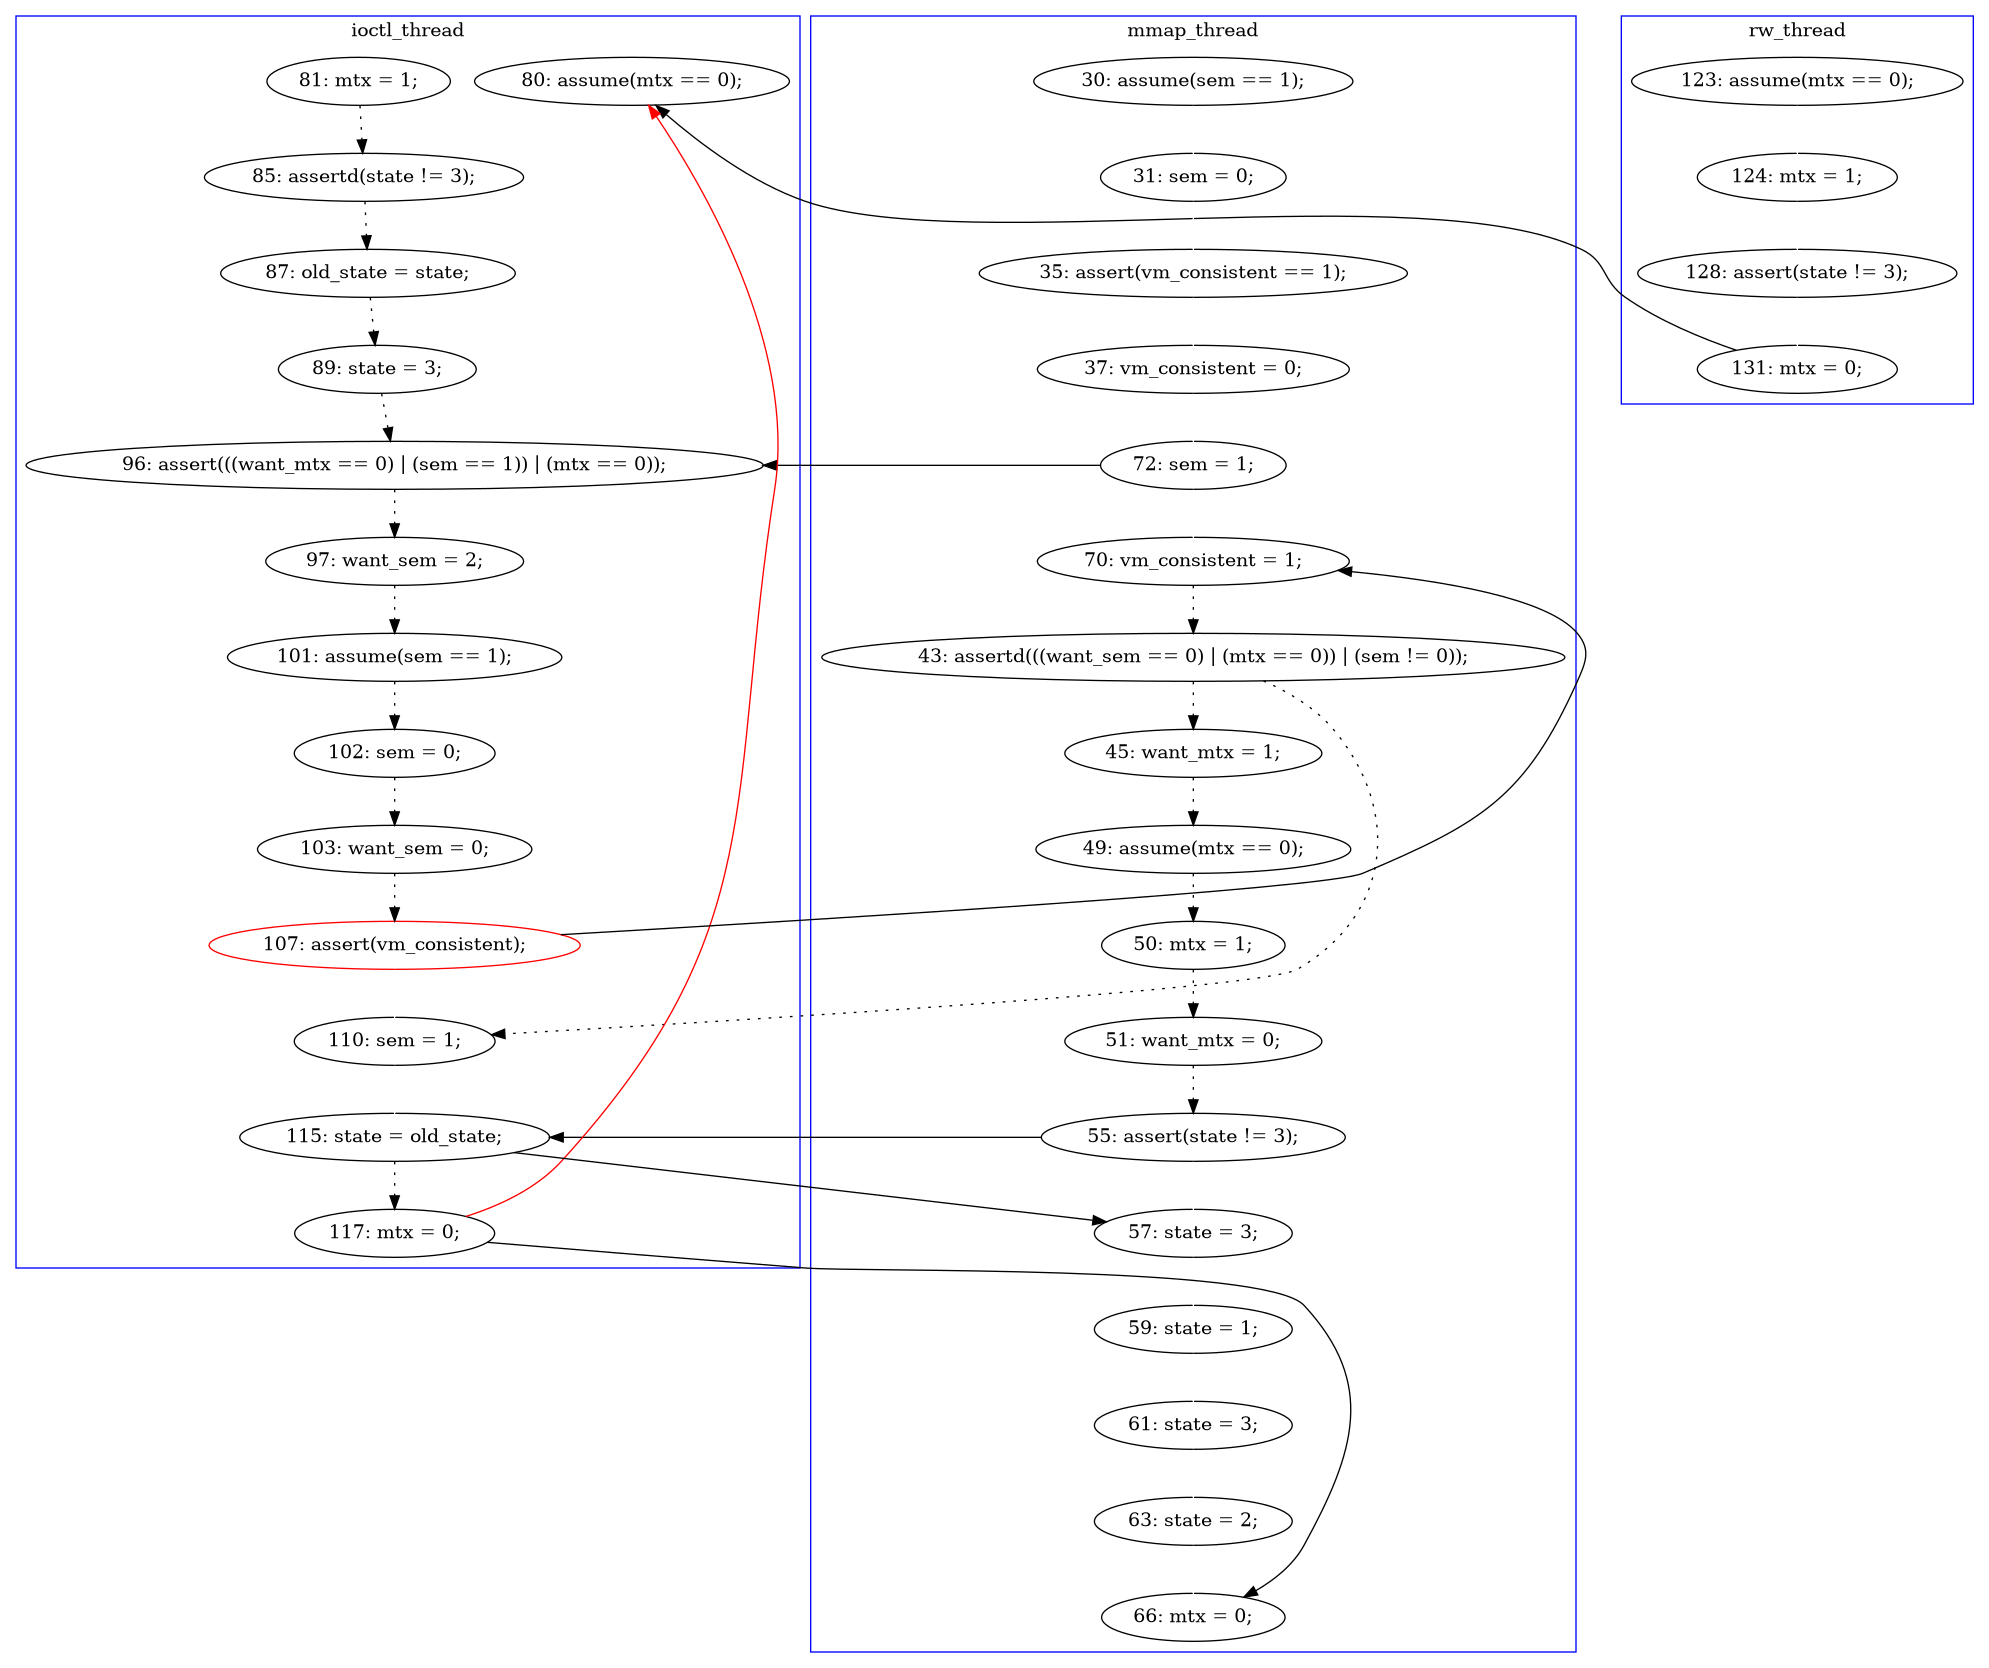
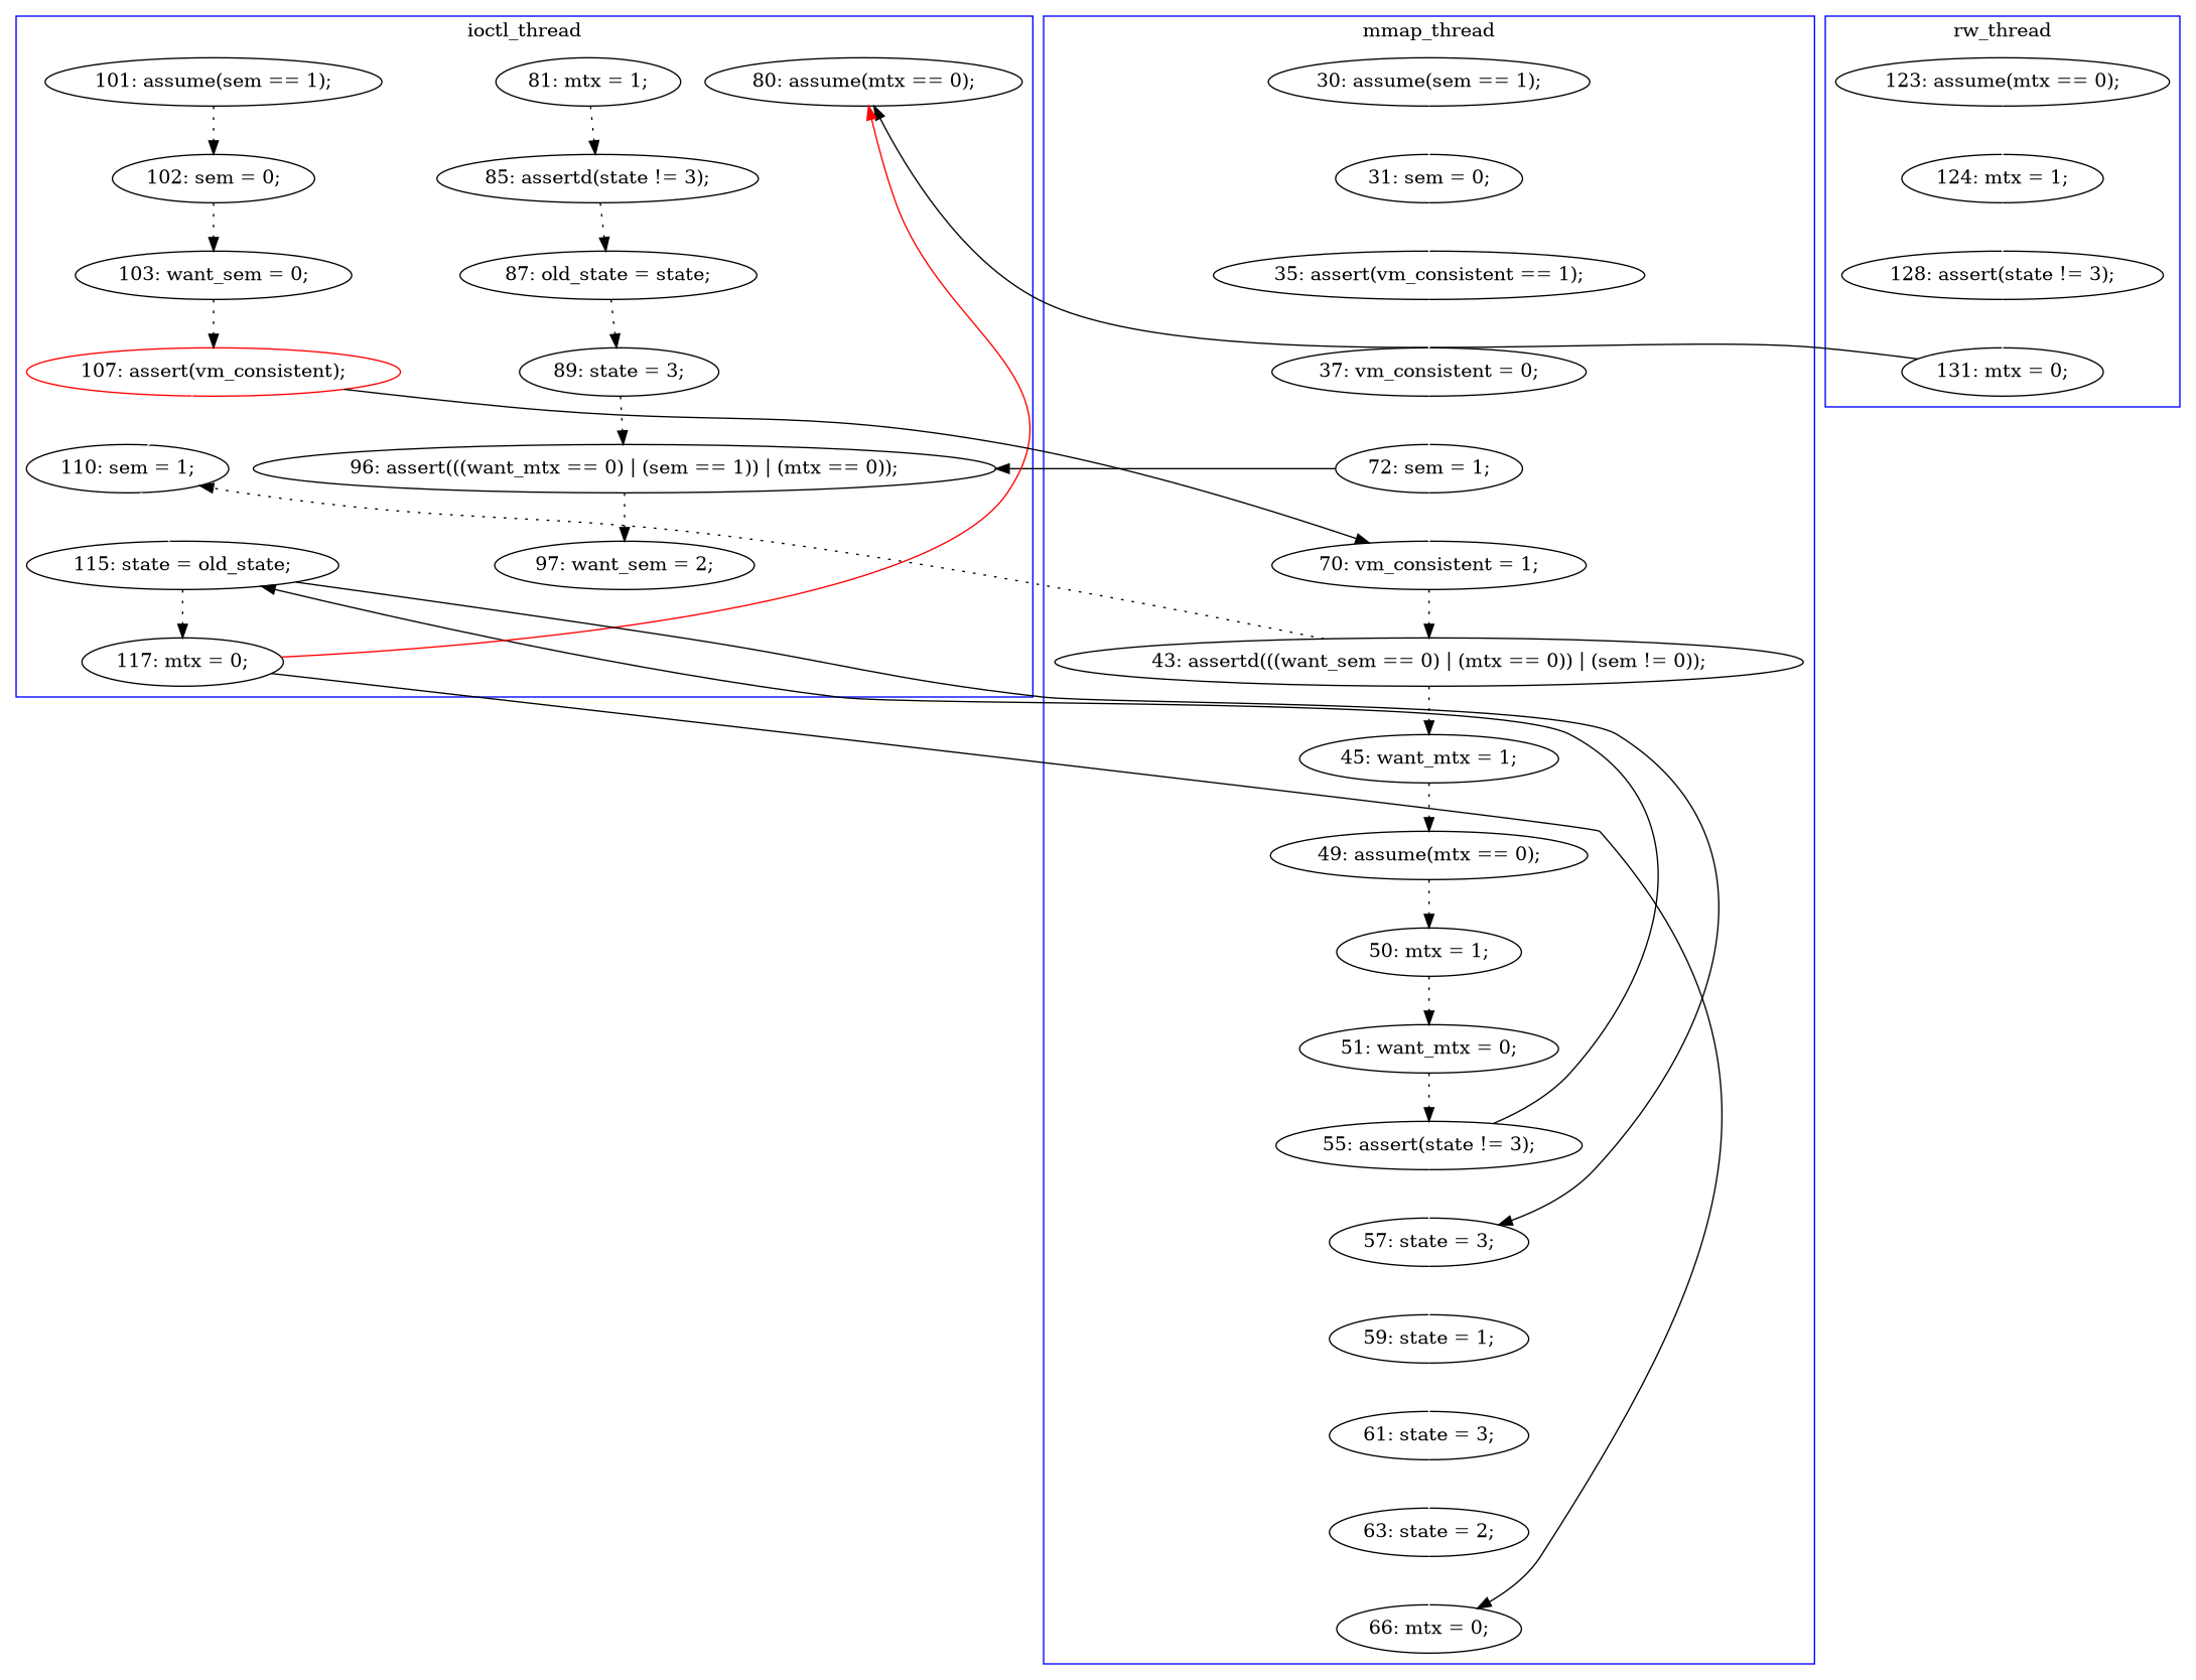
  digraph {
    edge [color=black style=solid]
    n1 [label="128: assert(state != 3);"]
    n2 [label="131: mtx = 0;"]
    n3 [label="124: mtx = 1;"]
    n4 [label="123: assume(mtx == 0);"]
    n5 [label="55: assert(state != 3);"]
    n6 [label="57: state = 3;"]
    n7 [label="70: vm_consistent = 1;"]
    n8 [label="43: assertd(((want_sem == 0) | (mtx == 0)) | (sem != 0));"]
    n9 [label="35: assert(vm_consistent == 1);"]
    n10 [label="37: vm_consistent = 0;"]
    n11 [label="30: assume(sem == 1);"]
    n12 [label="31: sem = 0;"]
    n13 [label="59: state = 1;"]
    n14 [label="61: state = 3;"]
    n15 [label="72: sem = 1;"]
    n16 [label="63: state = 2;"]
    n17 [label="66: mtx = 0;"]
    n18 [label="45: want_mtx = 1;"]
    n19 [label="49: assume(mtx == 0);"]
    n20 [label="50: mtx = 1;"]
    n21 [label="51: want_mtx = 0;"]
    n22 [label="117: mtx = 0;"]
    n23 [label="80: assume(mtx == 0);"]
    n24 [label="115: state = old_state;"]
    n25 [label="103: want_sem = 0;"]
    n26 [color=red label="107: assert(vm_consistent);"]
    n27 [label="81: mtx = 1;"]
    n28 [label="85: assertd(state != 3);"]
    n29 [label="87: old_state = state;"]
    n30 [label="102: sem = 0;"]
    n31 [label="110: sem = 1;"]
    n32 [label="96: assert(((want_mtx == 0) | (sem == 1)) | (mtx == 0));"]
    n33 [label="97: want_sem = 2;"]
    n34 [label="101: assume(sem == 1);"]
    n35 [label="89: state = 3;"]
    subgraph cluster_1 {
      color=blue
      label=rw_thread
      n1
      n2
      n3
      n4
    }
    subgraph cluster_2 {
      color=blue
      label=mmap_thread
      n5
      n6
      n7
      n8
      n9
      n10
      n11
      n12
      n13
      n14
      n15
      n16
      n17
      n18
      n19
      n20
      n21
    }
    subgraph cluster_3 {
      color=blue
      label=ioctl_thread
      n22
      n23
      n24
      n25
      n26
      n27
      n28
      n29
      n30
      n31
      n32
      n33
      n34
      n35
    }
    n1 -> n2 [color=white]
    n2 -> n23 [constraint=false]
    n3 -> n1 [color=white]
    n4 -> n3 [color=white]
    n5 -> n6 [color=white]
    n5 -> n24 [constraint=false]
    n6 -> n13 [color=white]
    n7 -> n8 [style=dotted]
    n8 -> n18 [style=dotted]
    n8 -> n31 [constraint=false style=dotted]
    n9 -> n10 [color=white]
    n10 -> n15 [color=white]
    n11 -> n12 [color=white]
    n12 -> n9 [color=white]
    n13 -> n14 [color=white]
    n14 -> n16 [color=white]
    n15 -> n7 [color=white]
    n15 -> n32 [constraint=false]
    n16 -> n17 [color=white]
    n18 -> n19 [style=dotted]
    n19 -> n20 [style=dotted]
    n20 -> n21 [style=dotted]
    n21 -> n5 [style=dotted]
    n22 -> n17 [constraint=false]
    n22 -> n23 [color=red constraint=false]
    n24 -> n6 [constraint=false]
    n24 -> n22 [style=dotted]
    n25 -> n26 [style=dotted]
    n26 -> n7 [constraint=false]
    n26 -> n31 [color=white]
    n27 -> n28 [style=dotted]
    n28 -> n29 [style=dotted]
    n29 -> n35 [style=dotted]
    n30 -> n25 [style=dotted]
    n31 -> n24 [color=white]
    n32 -> n33 [style=dotted]
-   n33 -> n34 [style=dotted]
    n34 -> n30 [style=dotted]
    n35 -> n32 [style=dotted]
  }
